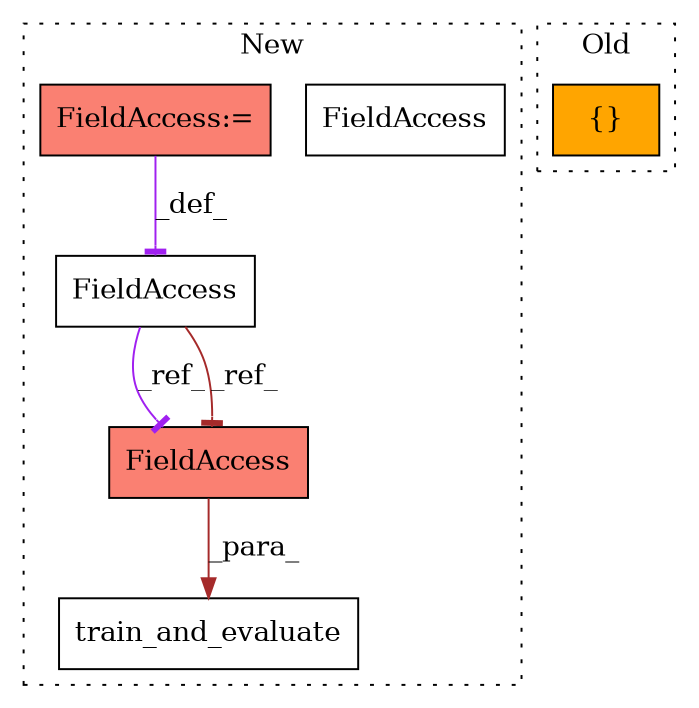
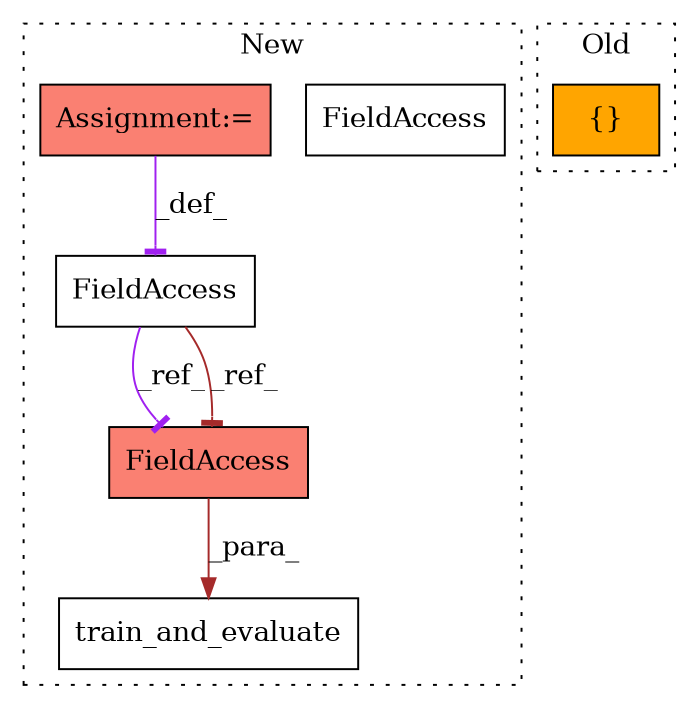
  digraph {
    node [a=22 l=9 s=5069 shape=box style=filled fillcolor=white]
    edge [color=purple arrowhead=tee]
    n1 [a=32 l="19,1" label=train_and_evaluate s="5029,5078"]
    n2 [label=FieldAccess s=4560]
    n3 [label=FieldAccess]
-   n4 [a=7 l=1 label="FieldAccess:=" s=4569 fillcolor=salmon]
+   n4 [a=7 l=1 label="Assignment:=" s=4569 fillcolor=salmon]
    n5 [label=FieldAccess fillcolor=salmon]
    n6 [a=4 l="1,1" label="{}" s="4351,4449" fillcolor=orange]
    subgraph cluster_1 {
      label=New
      style=dotted
      n1
      n2
      n3
      n4
      n5
    }
    subgraph cluster_2 {
      label=Old
      style=dotted
      n6
    }
    n2 -> n5 [label=_ref_]
    n2 -> n5 [label=_ref_ color=brown]
    n4 -> n2 [label=_def_]
    n5 -> n1 [label=_para_ color=brown arrowhead=normal]
  }
